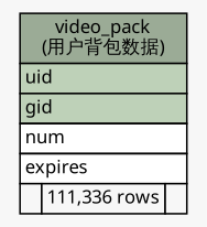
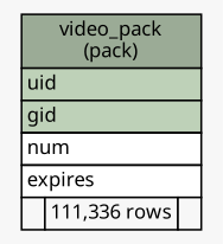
  digraph {
    bgcolor="#f7f7f7"
    fontname="Microsoft YaHei"
    fontsize=11
    nodesep=0.18
    rankdir=RL
    ranksep=0.46
-   n1 [fontname="Microsoft YaHei" fontsize=11 label=<     <TABLE BORDER="0" CELLBORDER="1" CELLSPACING="0" BGCOLOR="#ffffff">       <TR><TD COLSPAN="3" BGCOLOR="#9bab96" ALIGN="CENTER">video_pack<br/>(用户背包数据)</TD></TR>       <TR><TD PORT="uid" COLSPAN="3" BGCOLOR="#bed1b8" ALIGN="LEFT">uid</TD></TR>       <TR><TD PORT="gid" COLSPAN="3" BGCOLOR="#bed1b8" ALIGN="LEFT">gid</TD></TR>       <TR><TD PORT="num" COLSPAN="3" ALIGN="LEFT">num</TD></TR>       <TR><TD PORT="expires" COLSPAN="3" ALIGN="LEFT">expires</TD></TR>       <TR><TD ALIGN="LEFT" BGCOLOR="#f7f7f7">  </TD><TD ALIGN="RIGHT" BGCOLOR="#f7f7f7">111,336 rows</TD><TD ALIGN="RIGHT" BGCOLOR="#f7f7f7">  </TD></TR>     </TABLE>> shape=plaintext]
+   n1 [fontname="Microsoft YaHei" fontsize=11 label=<     <TABLE BORDER="0" CELLBORDER="1" CELLSPACING="0" BGCOLOR="#ffffff">       <TR><TD COLSPAN="3" BGCOLOR="#9bab96" ALIGN="CENTER">video_pack<br/>(pack)</TD></TR>       <TR><TD PORT="uid" COLSPAN="3" BGCOLOR="#bed1b8" ALIGN="LEFT">uid</TD></TR>       <TR><TD PORT="gid" COLSPAN="3" BGCOLOR="#bed1b8" ALIGN="LEFT">gid</TD></TR>       <TR><TD PORT="num" COLSPAN="3" ALIGN="LEFT">num</TD></TR>       <TR><TD PORT="expires" COLSPAN="3" ALIGN="LEFT">expires</TD></TR>       <TR><TD ALIGN="LEFT" BGCOLOR="#f7f7f7">  </TD><TD ALIGN="RIGHT" BGCOLOR="#f7f7f7">111,336 rows</TD><TD ALIGN="RIGHT" BGCOLOR="#f7f7f7">  </TD></TR>     </TABLE>> shape=plaintext]
  }
